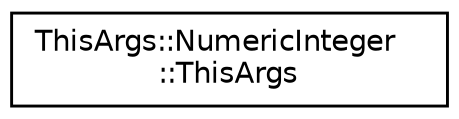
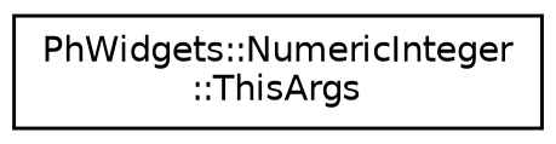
  digraph {
    rankdir=LR
-   n1 [color=black fillcolor=white fontname=Helvetica fontsize=10 height=0.2 label="ThisArgs::NumericInteger\l::ThisArgs" shape=record style=filled width=0.4]
+   n1 [color=black fillcolor=white fontname=Helvetica fontsize=10 height=0.2 label="PhWidgets::NumericInteger\l::ThisArgs" shape=record style=filled width=0.4]
  }
